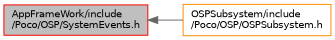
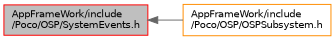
  digraph {
    rankdir=LR
    node [fontname=Helvetica fontsize=10 shape=record style=filled]
    n1 [color=red fillcolor=grey75 fontcolor=black height=0.2 label="AppFrameWork/include\l/Poco/OSP/SystemEvents.h" width=0.4]
-   n2 [color=darkorange fillcolor=white height=0.2 label="OSPSubsystem/include\l/Poco/OSP/OSPSubsystem.h" width=0.4]
+   n2 [color=darkorange fillcolor=white height=0.2 label="AppFrameWork/include\l/Poco/OSP/OSPSubsystem.h" width=0.4]
    n1 -> n2 [color=gray40 dir=back fontname=Helvetica fontsize=10 labelfontname=Helvetica labelfontsize=10 style=solid]
  }
